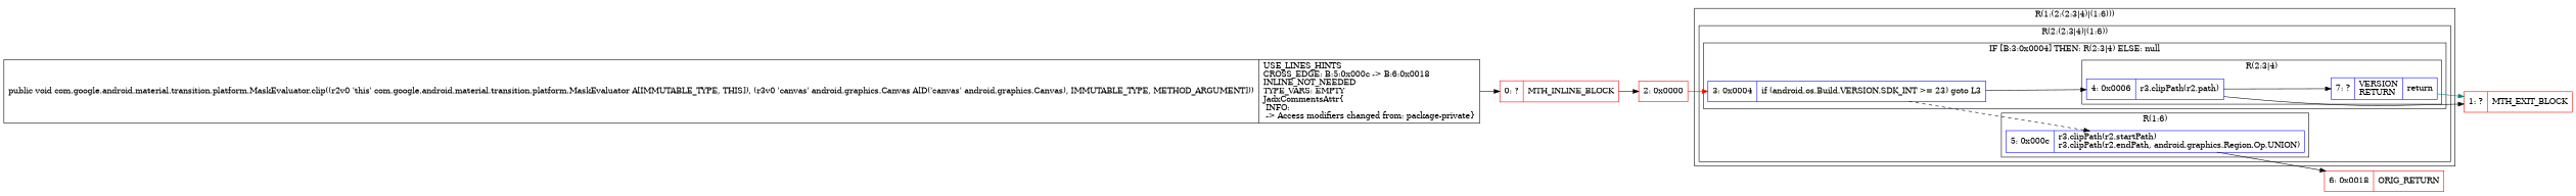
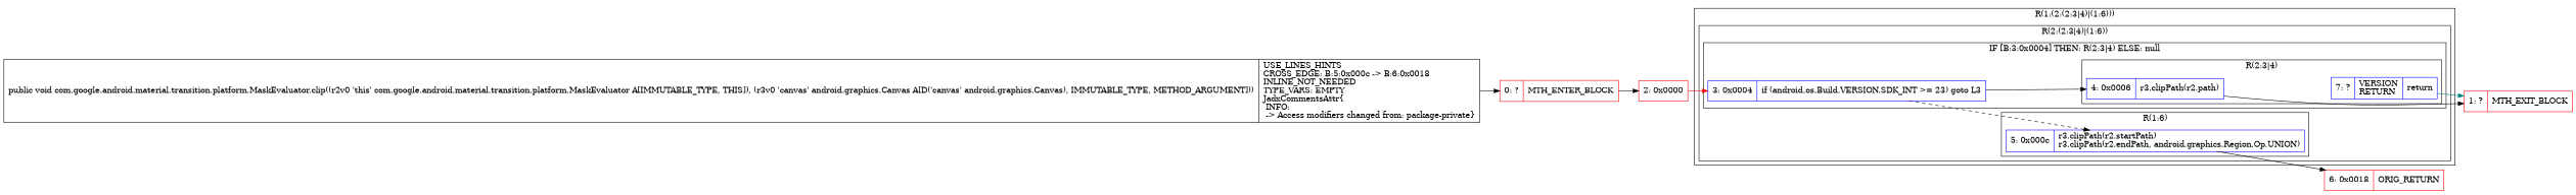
  digraph {
    rankdir=LR
    node [color=blue shape=record]
    edge [color=black]
    n1 [label="{4\:\ 0x0006|r3.clipPath(r2.path)\l}"]
    n2 [label="{7\:\ ?|VERSION\lRETURN\l|return\l}"]
    n3 [label="{3\:\ 0x0004|if (android.os.Build.VERSION.SDK_INT \>= 23) goto L3\l}"]
    n4 [label="{5\:\ 0x000c|r3.clipPath(r2.startPath)\lr3.clipPath(r2.endPath, android.graphics.Region.Op.UNION)\l}"]
    n5 [color=red label="{1\:\ ?|MTH_EXIT_BLOCK\l}"]
    n6 [color=red label="{6\:\ 0x0018|ORIG_RETURN\l}"]
-   n7 [color=red label="{0\:\ ?|MTH_INLINE_BLOCK\l}"]
+   n7 [color=red label="{0\:\ ?|MTH_ENTER_BLOCK\l}"]
    n8 [color=red label="{2\:\ 0x0000}"]
    n9 [label="{public void com.google.android.material.transition.platform.MaskEvaluator.clip((r2v0 'this' com.google.android.material.transition.platform.MaskEvaluator A[IMMUTABLE_TYPE, THIS]), (r3v0 'canvas' android.graphics.Canvas A[D('canvas' android.graphics.Canvas), IMMUTABLE_TYPE, METHOD_ARGUMENT]))  | USE_LINES_HINTS\lCROSS_EDGE: B:5:0x000c \-\> B:6:0x0018\lINLINE_NOT_NEEDED\lTYPE_VARS: EMPTY\lJadxCommentsAttr\{\l INFO: \l \-\> Access modifiers changed from: package\-private\}\l}" color=""]
    subgraph cluster_1 {
      label="R(1:(2:(2:3|4)|(1:6)))"
      subgraph cluster_2 {
        label="R(2:(2:3|4)|(1:6))"
        subgraph cluster_3 {
          label="IF [B:3:0x0004] THEN: R(2:3|4) ELSE: null"
          n3
          subgraph cluster_4 {
            label="R(2:3|4)"
            n1
            n2
          }
        }
        subgraph cluster_5 {
          label="R(1:6)"
          n4
        }
      }
    }
-   n1 -> n2
    n1 -> n5
    n2 -> n5 [color=teal]
    n3 -> n1
    n3 -> n4 [style=dashed]
    n4 -> n6
    n7 -> n8
    n8 -> n3 [color=red]
    n9 -> n7
  }
